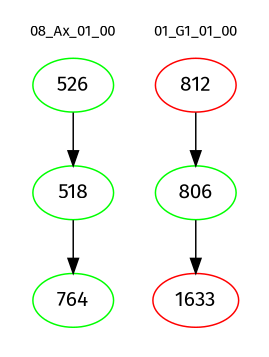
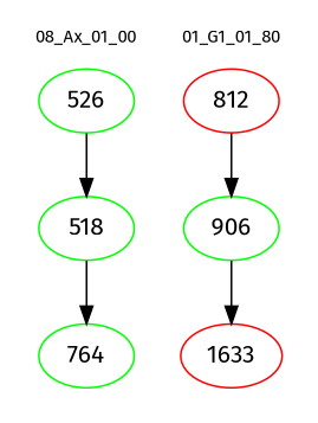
  digraph {
    fontname="Fira Sans"
    node [color=green fontname="Fira Sans"]
    edge [color=black fontname="Fira Sans"]
    n1 [label=526]
    n2 [label=518]
    n3 [label=764]
    n4 [color=red label=812]
-   n5 [label=806]
+   n5 [label=906]
    n6 [color=red label=1633]
    subgraph cluster_1 {
      color=white
      fontsize=10
      label="08_Ax_01_00"
      n1
      n2
      n3
    }
    subgraph cluster_2 {
      color=white
      fontsize=10
-     label="01_G1_01_00"
+     label="01_G1_01_80"
      n4
      n5
      n6
    }
    n1 -> n2
    n2 -> n3
    n4 -> n5
    n5 -> n6
  }
